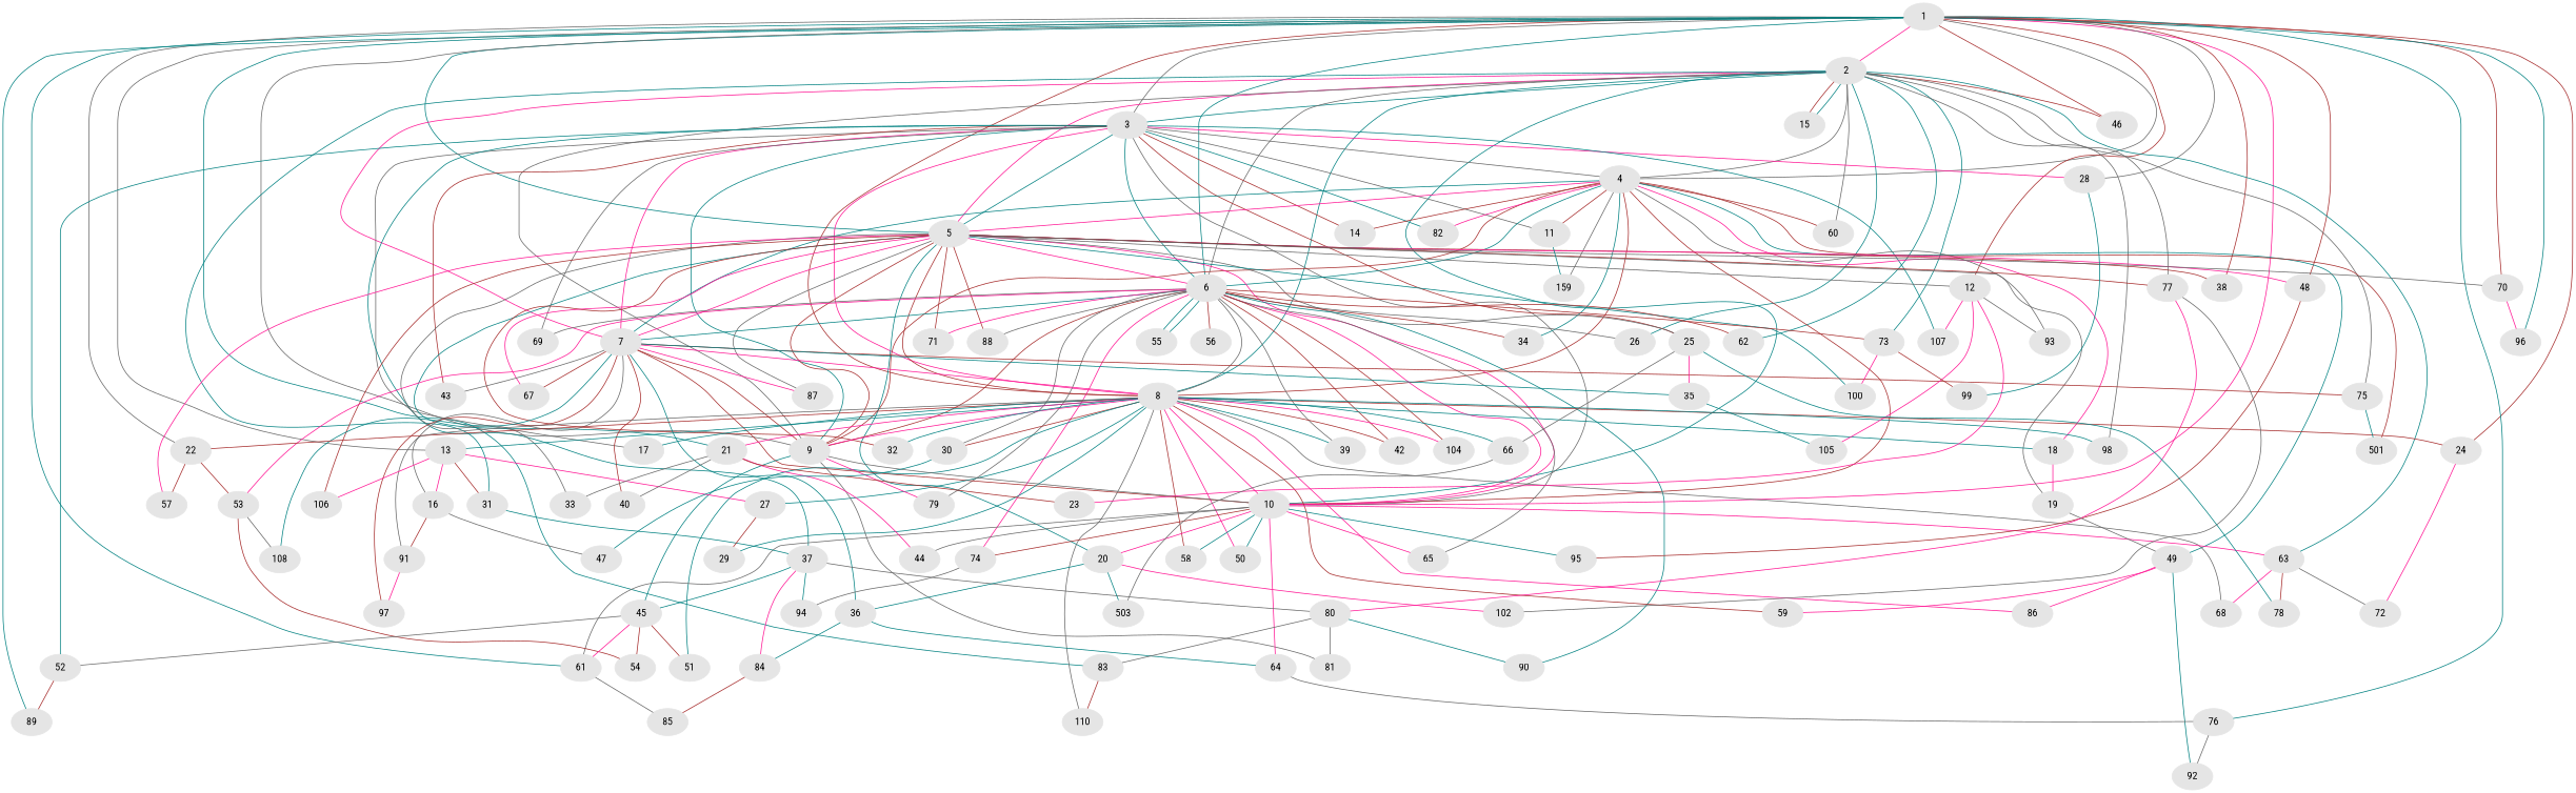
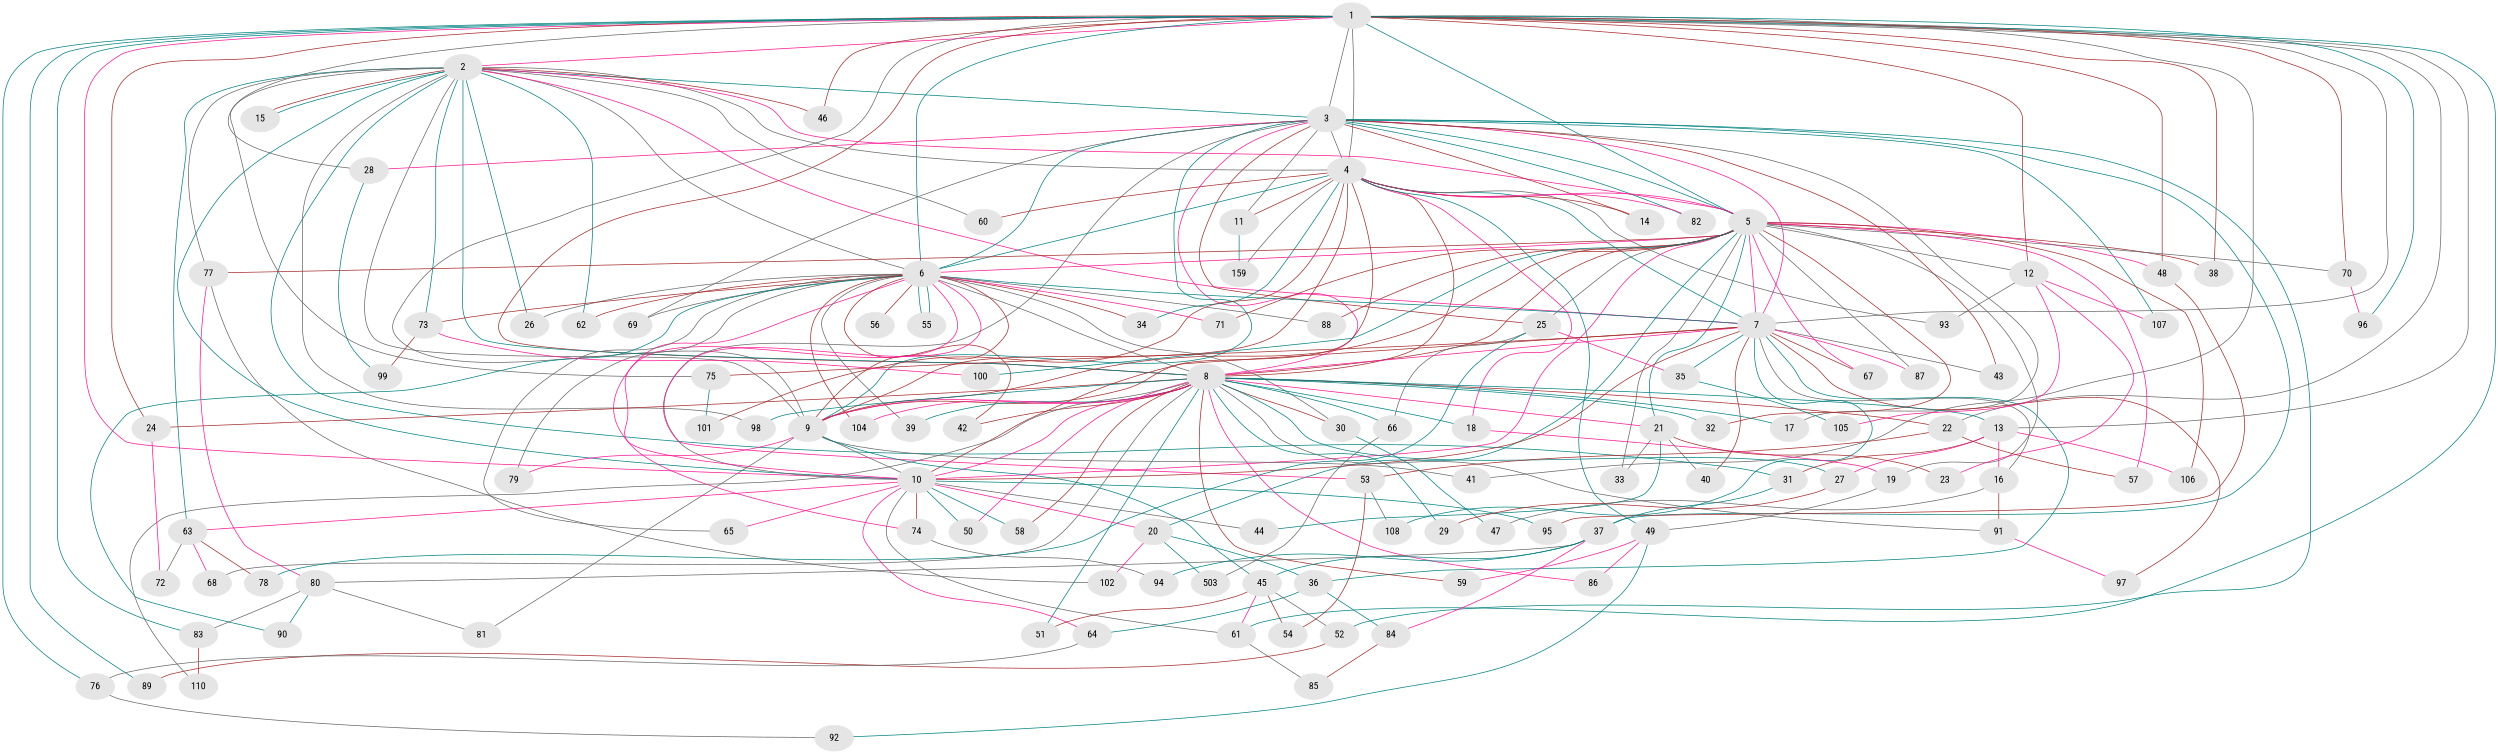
  graph {
    fontname="Roboto Condensed"
    node [color=gray90 fontname="Roboto Condensed" style=filled]
    edge [color=teal fontname="Roboto Condensed"]
    1
    2
    3
    4
    5
    6
    7
    8
    9
    10
    12
    13
    22
    24
    28
    38
+   41
    46
    48
    61
    70
    76
    83
    89
    96
    15
    26
    31
    60
    62
    63
    73
    75
    77
    98
    11
    14
    17
    25
    37
    43
    52
    69
    82
    107
    18
    34
    49
    93
-   101 [label=501]
+   101
    n51 [label=159]
    19
    20
    21
    32
    33
    57
    67
    71
    87
    88
    100
    106
    30
    39
    42
    53
    55
    56
    65
    74
    79
    90
    104
    16
    35
    36
    40
    97
    108
    27
    29
    50
    51
    58
    59
    66
    68
    86
    91
    110
    45
    81
    44
    64
    95
    23
    105
    72
    99
    85
    92
    78
    102
    80
    84
    94
    n108 [label=503]
    47
    54
    1 -- 2 [color=deeppink]
    1 -- 3 [color=gray40]
    1 -- 4 [color=gray40]
    1 -- 5
    1 -- 6
+   1 -- 7 [color=gray40]
    1 -- 8 [color=brown]
    1 -- 9 [color=gray40]
    1 -- 10 [color=deeppink]
    1 -- 12 [color=brown]
    1 -- 13 [color=gray40]
    1 -- 22 [color=gray40]
    1 -- 24 [color=brown]
    1 -- 28 [color=gray40]
    1 -- 38 [color=brown]
+   1 -- 41 [color=gray40]
    1 -- 46 [color=brown]
    1 -- 48 [color=brown]
    1 -- 61
    1 -- 70 [color=brown]
    1 -- 76
    1 -- 83
    1 -- 89
    1 -- 96
    2 -- 3
    2 -- 4 [color=gray40]
    2 -- 5 [color=deeppink]
    2 -- 6 [color=gray40]
    2 -- 7 [color=deeppink]
    2 -- 8
    2 -- 9 [color=gray40]
    2 -- 10
    2 -- 46 [color=brown]
    2 -- 15 [color=brown]
    2 -- 15
    2 -- 26
    2 -- 31
    2 -- 60 [color=gray40]
    2 -- 62
    2 -- 63
    2 -- 73
    2 -- 75 [color=gray40]
    2 -- 77 [color=gray40]
    2 -- 98 [color=gray40]
    3 -- 4 [color=gray40]
    3 -- 5
    3 -- 6
    3 -- 7 [color=deeppink]
    3 -- 8 [color=deeppink]
    3 -- 9
    3 -- 10 [color=gray40]
    3 -- 28 [color=deeppink]
    3 -- 11 [color=gray40]
    3 -- 14 [color=brown]
    3 -- 17 [color=gray40]
    3 -- 25 [color=brown]
    3 -- 37
    3 -- 43 [color=brown]
    3 -- 52
    3 -- 69 [color=gray40]
    3 -- 82
    3 -- 107
    4 -- 5 [color=deeppink]
    4 -- 6
    4 -- 7
    4 -- 8 [color=brown]
    4 -- 9 [color=brown]
    4 -- 10 [color=brown]
    4 -- 60 [color=brown]
    4 -- 11 [color=brown]
    4 -- 14 [color=brown]
    4 -- 82 [color=deeppink]
    4 -- 18 [color=deeppink]
    4 -- 34
    4 -- 49
    4 -- 93 [color=gray40]
    4 -- 101 [color=brown]
    4 -- n51 [color=gray40]
    5 -- 6 [color=deeppink]
    5 -- 7 [color=deeppink]
    5 -- 8 [color=brown]
    5 -- 9 [color=brown]
    5 -- 10 [color=deeppink]
    5 -- 12 [color=gray40]
    5 -- 38 [color=brown]
    5 -- 48 [color=deeppink]
    5 -- 70 [color=gray40]
    5 -- 77 [color=brown]
    5 -- 25 [color=gray40]
    5 -- 19 [color=gray40]
    5 -- 20
    5 -- 21
    5 -- 32 [color=brown]
    5 -- 33 [color=gray40]
    5 -- 57 [color=deeppink]
    5 -- 67 [color=deeppink]
    5 -- 71 [color=brown]
    5 -- 87 [color=gray40]
    5 -- 88 [color=brown]
    5 -- 100
    5 -- 106 [color=brown]
    6 -- 7
    6 -- 8 [color=gray40]
    6 -- 9 [color=brown]
    6 -- 10 [color=deeppink]
    6 -- 26 [color=gray40]
    6 -- 62 [color=brown]
    6 -- 73 [color=brown]
    6 -- 69 [color=gray40]
    6 -- 34 [color=brown]
    6 -- 71 [color=deeppink]
    6 -- 88 [color=gray40]
    6 -- 30 [color=gray40]
    6 -- 39 [color=gray40]
    6 -- 42 [color=brown]
    6 -- 53 [color=deeppink]
    6 -- 55
    6 -- 55
    6 -- 56 [color=brown]
    6 -- 65 [color=gray40]
    6 -- 74 [color=deeppink]
    6 -- 79 [color=gray40]
    6 -- 90
    6 -- 104 [color=brown]
    7 -- 8 [color=deeppink]
    7 -- 9 [color=brown]
    7 -- 10 [color=brown]
    7 -- 75 [color=brown]
    7 -- 43 [color=gray40]
    7 -- 67 [color=brown]
    7 -- 87 [color=deeppink]
    7 -- 16 [color=gray40]
    7 -- 35
    7 -- 36
    7 -- 40 [color=brown]
    7 -- 97 [color=brown]
    7 -- 108
    8 -- 9 [color=deeppink]
    8 -- 10 [color=deeppink]
    8 -- 13
    8 -- 22 [color=brown]
    8 -- 24 [color=brown]
    8 -- 98
    8 -- 17
    8 -- 18
    8 -- 21 [color=deeppink]
    8 -- 32
    8 -- 30 [color=brown]
    8 -- 39
    8 -- 42 [color=brown]
    8 -- 104 [color=deeppink]
    8 -- 27
    8 -- 29
    8 -- 50 [color=deeppink]
    8 -- 51
    8 -- 58 [color=brown]
    8 -- 59 [color=brown]
    8 -- 66
    8 -- 68 [color=gray40]
    8 -- 86 [color=deeppink]
    8 -- 91 [color=gray40]
    8 -- 110 [color=gray40]
    9 -- 10 [color=gray40]
+   9 -- 41 [color=gray40]
    9 -- 79 [color=deeppink]
    9 -- 45
    9 -- 81 [color=gray40]
    10 -- 61 [color=gray40]
    10 -- 63 [color=deeppink]
    10 -- 20 [color=deeppink]
    10 -- 65 [color=deeppink]
    10 -- 74 [color=brown]
    10 -- 50
    10 -- 58
    10 -- 44 [color=gray40]
    10 -- 64 [color=deeppink]
    10 -- 95
    12 -- 107 [color=deeppink]
    12 -- 93 [color=gray40]
    12 -- 23 [color=deeppink]
    12 -- 105 [color=deeppink]
    13 -- 31 [color=brown]
    13 -- 106 [color=deeppink]
    13 -- 16 [color=deeppink]
    13 -- 27 [color=deeppink]
    22 -- 57 [color=brown]
    22 -- 53 [color=brown]
    24 -- 72 [color=deeppink]
    28 -- 99
    48 -- 95 [color=brown]
    61 -- 85 [color=gray40]
    70 -- 96 [color=deeppink]
    76 -- 92 [color=gray40]
    83 -- 110 [color=brown]
    31 -- 37
    63 -- 68 [color=deeppink]
    63 -- 72 [color=gray40]
    63 -- 78 [color=brown]
    73 -- 100 [color=deeppink]
    73 -- 99 [color=brown]
    75 -- 101
    77 -- 102 [color=gray40]
    77 -- 80 [color=deeppink]
    11 -- n51
    25 -- 35 [color=deeppink]
    25 -- 66 [color=gray40]
    25 -- 78
    37 -- 45
    37 -- 80 [color=gray40]
    37 -- 84 [color=deeppink]
    37 -- 94
    52 -- 89 [color=brown]
    18 -- 19 [color=deeppink]
    49 -- 59 [color=deeppink]
    49 -- 86 [color=deeppink]
    49 -- 92
    19 -- 49 [color=gray40]
    20 -- 36
    20 -- 102 [color=deeppink]
    20 -- n108
    21 -- 33 [color=gray40]
    21 -- 40 [color=gray40]
-   21 -- 44 [color=deeppink]
+   21 -- 44
    21 -- 23 [color=brown]
    30 -- 47
    53 -- 108 [color=gray40]
    53 -- 54 [color=brown]
    74 -- 94 [color=gray40]
    16 -- 91 [color=brown]
    16 -- 47 [color=gray40]
    35 -- 105
    36 -- 64
    36 -- 84
    27 -- 29 [color=brown]
    66 -- n108 [color=gray40]
    91 -- 97 [color=deeppink]
    45 -- 61 [color=deeppink]
    45 -- 52 [color=gray40]
    45 -- 51 [color=brown]
    45 -- 54 [color=brown]
    64 -- 76 [color=gray40]
    80 -- 83 [color=gray40]
    80 -- 90
    80 -- 81 [color=gray40]
    84 -- 85 [color=brown]
  }
